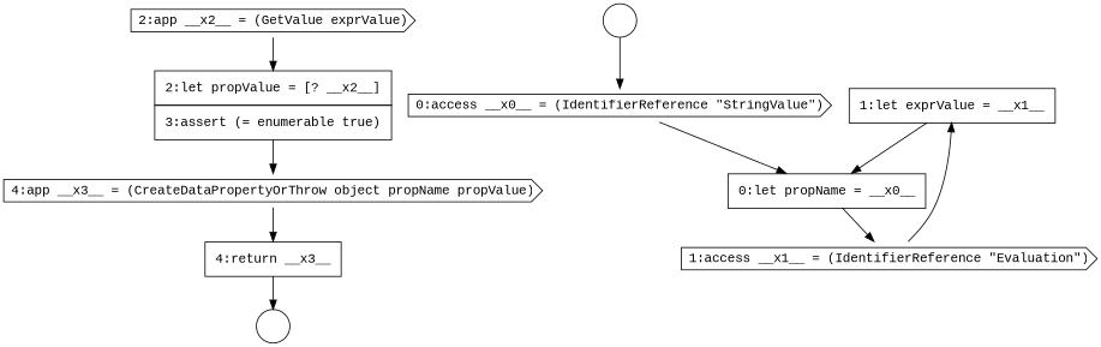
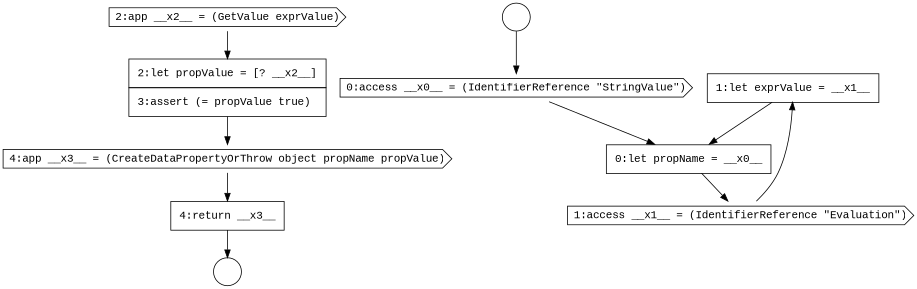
  digraph {
    fontname="Liberation Mono"
    node [color=black fillcolor=white fontname="Liberation Mono" shape=none style=filled]
    edge [color=black fontname="Liberation Mono"]
    n1 [label=" " shape=circle]
    n2 [label=<<font color="black">     <table border="0" cellborder="1" cellspacing="0" cellpadding="10">       <tr><td align="left">1:let exprValue = __x1__</td></tr>     </table>   </font>> margin=0]
    n3 [label=<<font color="black">     <table border="0" cellborder="1" cellspacing="0" cellpadding="10">       <tr><td align="left">0:let propName = __x0__</td></tr>     </table>   </font>> margin=0]
    n4 [label=<<font color="black">2:app __x2__ = (GetValue exprValue)</font>> shape=cds]
-   n5 [label=<<font color="black">     <table border="0" cellborder="1" cellspacing="0" cellpadding="10">       <tr><td align="left">2:let propValue = [? __x2__]</td></tr>       <tr><td align="left">3:assert (= enumerable true)</td></tr>     </table>   </font>> margin=0]
+   n5 [label=<<font color="black">     <table border="0" cellborder="1" cellspacing="0" cellpadding="10">       <tr><td align="left">2:let propValue = [? __x2__]</td></tr>       <tr><td align="left">3:assert (= propValue true)</td></tr>     </table>   </font>> margin=0]
    n6 [label=<<font color="black">     <table border="0" cellborder="1" cellspacing="0" cellpadding="10">       <tr><td align="left">4:return __x3__</td></tr>     </table>   </font>> margin=0]
    n7 [label=<<font color="black">4:app __x3__ = (CreateDataPropertyOrThrow object propName propValue)</font>> shape=cds]
    n8 [label=" " shape=circle]
    n9 [label=<<font color="black">0:access __x0__ = (IdentifierReference &quot;StringValue&quot;)</font>> shape=cds]
    n10 [label=<<font color="black">1:access __x1__ = (IdentifierReference &quot;Evaluation&quot;)</font>> shape=cds]
    n2 -> n3
    n3 -> n10
    n4 -> n5
    n5 -> n7
    n6 -> n1
    n7 -> n6
    n8 -> n9
    n9 -> n3
    n10 -> n2
  }
